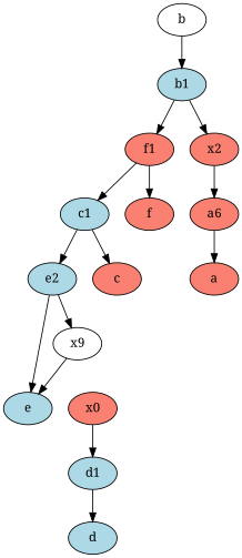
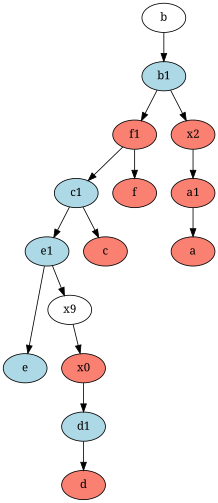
  digraph {
    fontname="Noto Serif"
    node [fillcolor=salmon fontname="Noto Serif" style=filled]
    edge [fontname="Noto Serif"]
    c1 [fillcolor=lightblue]
-   e1 [fillcolor=lightblue label=e2]
+   e1 [fillcolor=lightblue]
    c
    f1
    f
    n6 [fillcolor=white label=x9]
    e [fillcolor=lightblue]
    x0
    b1 [fillcolor=lightblue]
    x2
-   a1 [label=a6]
+   a1
    b [fillcolor=white]
    a
    d1 [fillcolor=lightblue]
-   d [fillcolor=lightblue]
+   d
    c1 -> e1
    c1 -> c
    e1 -> n6
    e1 -> e
    f1 -> c1
    f1 -> f
-   n6 -> e
+   n6 -> x0
    x0 -> d1
    b1 -> f1
    b1 -> x2
    x2 -> a1
    a1 -> a
    b -> b1
    d1 -> d
  }
